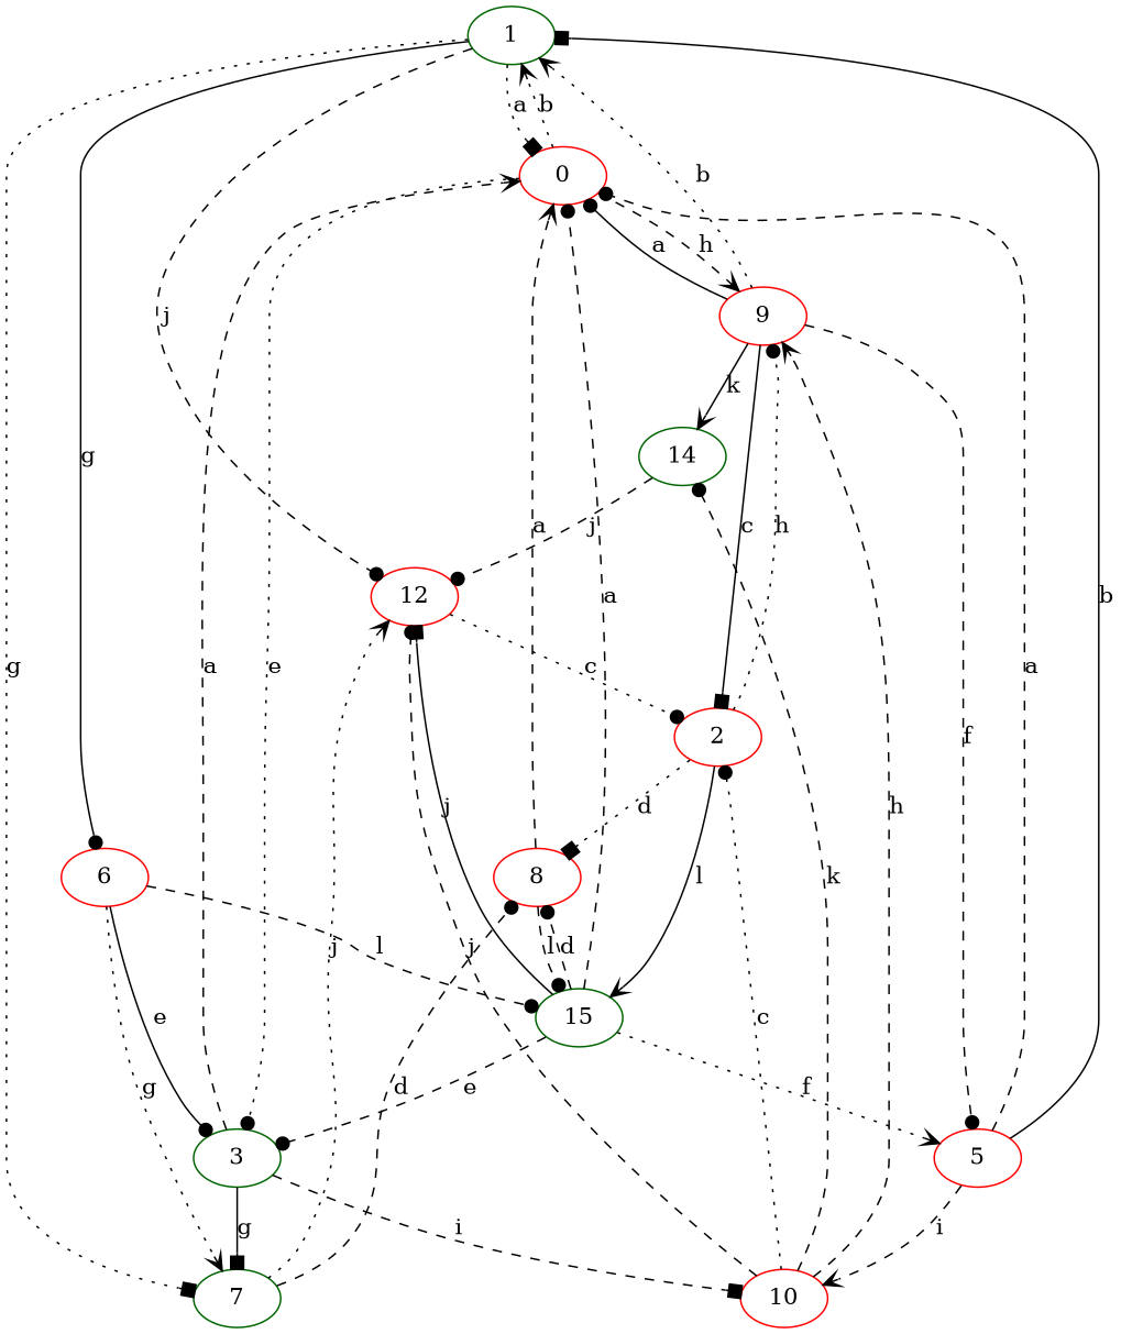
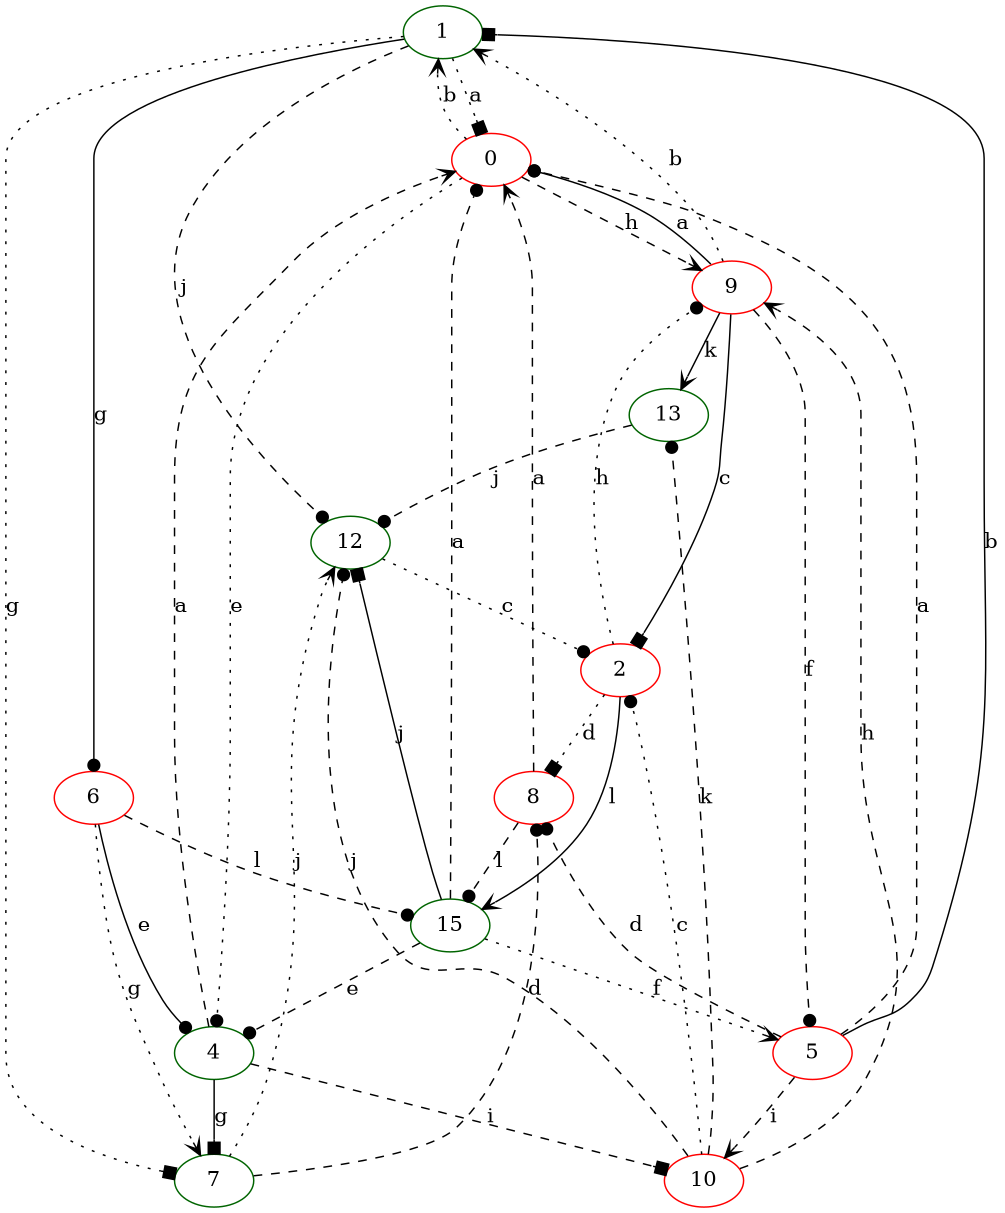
  strict digraph {
    node [color=red]
    edge [arrowhead=dot style=dashed]
    1 [color=darkgreen]
    0
-   4 [color=darkgreen label=3]
+   4 [color=darkgreen]
    9
    6
    7 [color=darkgreen]
-   12
+   12 [color=darkgreen]
    10
    2
    5
-   13 [color=darkgreen label=14]
+   13 [color=darkgreen]
    15 [color=darkgreen]
    n13 [label=8]
    1 -> 0 [arrowhead=box label=a style=dotted]
    1 -> 6 [label=g style=solid]
    1 -> 7 [arrowhead=box label=g style=dotted]
    1 -> 12 [label=j]
    0 -> 1 [arrowhead=vee label=b style=dotted]
    0 -> 4 [label=e style=dotted]
    0 -> 9 [arrowhead=vee label=h]
    4 -> 0 [arrowhead=vee label=a]
    4 -> 7 [arrowhead=box label=g style=solid]
    4 -> 10 [arrowhead=box label=i]
    9 -> 1 [arrowhead=vee label=b style=dotted]
    9 -> 0 [label=a style=solid]
    9 -> 2 [arrowhead=box label=c style=solid]
    9 -> 5 [label=f]
    9 -> 13 [arrowhead=vee label=k style=solid]
    6 -> 4 [label=e style=solid]
    6 -> 7 [arrowhead=vee label=g style=dotted]
    6 -> 15 [label=l]
    7 -> 12 [arrowhead=vee label=j style=dotted]
    7 -> n13 [label=d]
    12 -> 2 [label=c style=dotted]
    10 -> 9 [arrowhead=vee label=h]
    10 -> 12 [label=j]
    10 -> 2 [label=c style=dotted]
    10 -> 13 [label=k]
    2 -> 9 [label=h style=dotted]
    2 -> 15 [arrowhead=vee label=l style=solid]
    2 -> n13 [arrowhead=box label=d style=dotted]
    5 -> 1 [arrowhead=box label=b style=solid]
    5 -> 0 [label=a]
    5 -> 10 [arrowhead=vee label=i]
    13 -> 12 [label=j]
    15 -> 0 [label=a]
    15 -> 4 [label=e]
    15 -> 12 [arrowhead=box label=j style=solid]
    15 -> 5 [arrowhead=vee label=f style=dotted]
-   15 -> n13 [label=d]
+   5 -> n13 [label=d]
    n13 -> 0 [arrowhead=vee label=a]
    n13 -> 15 [label=l]
  }
